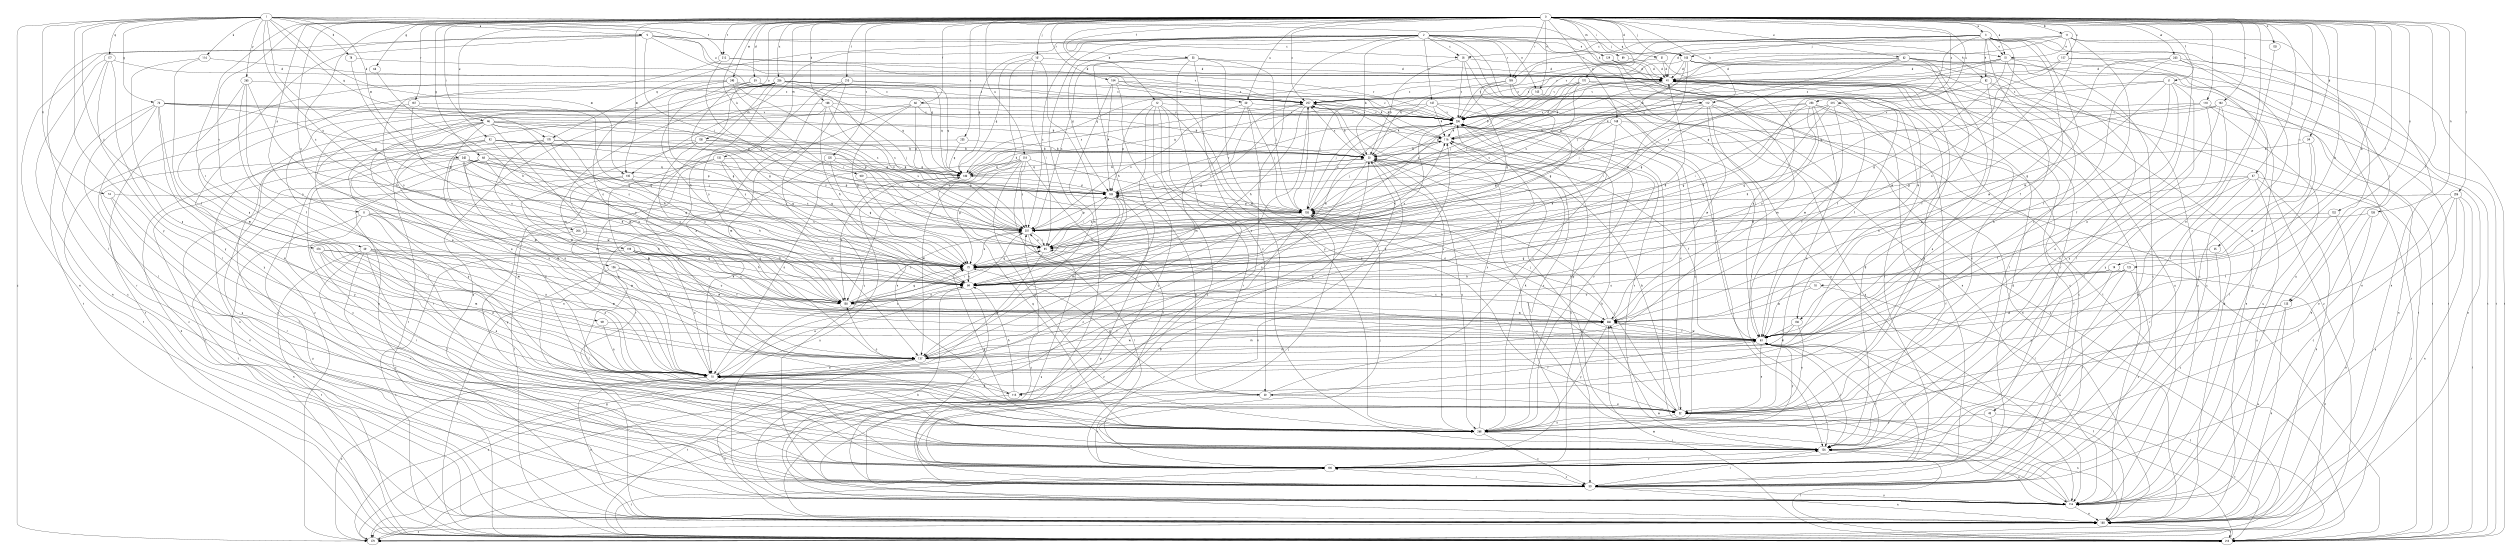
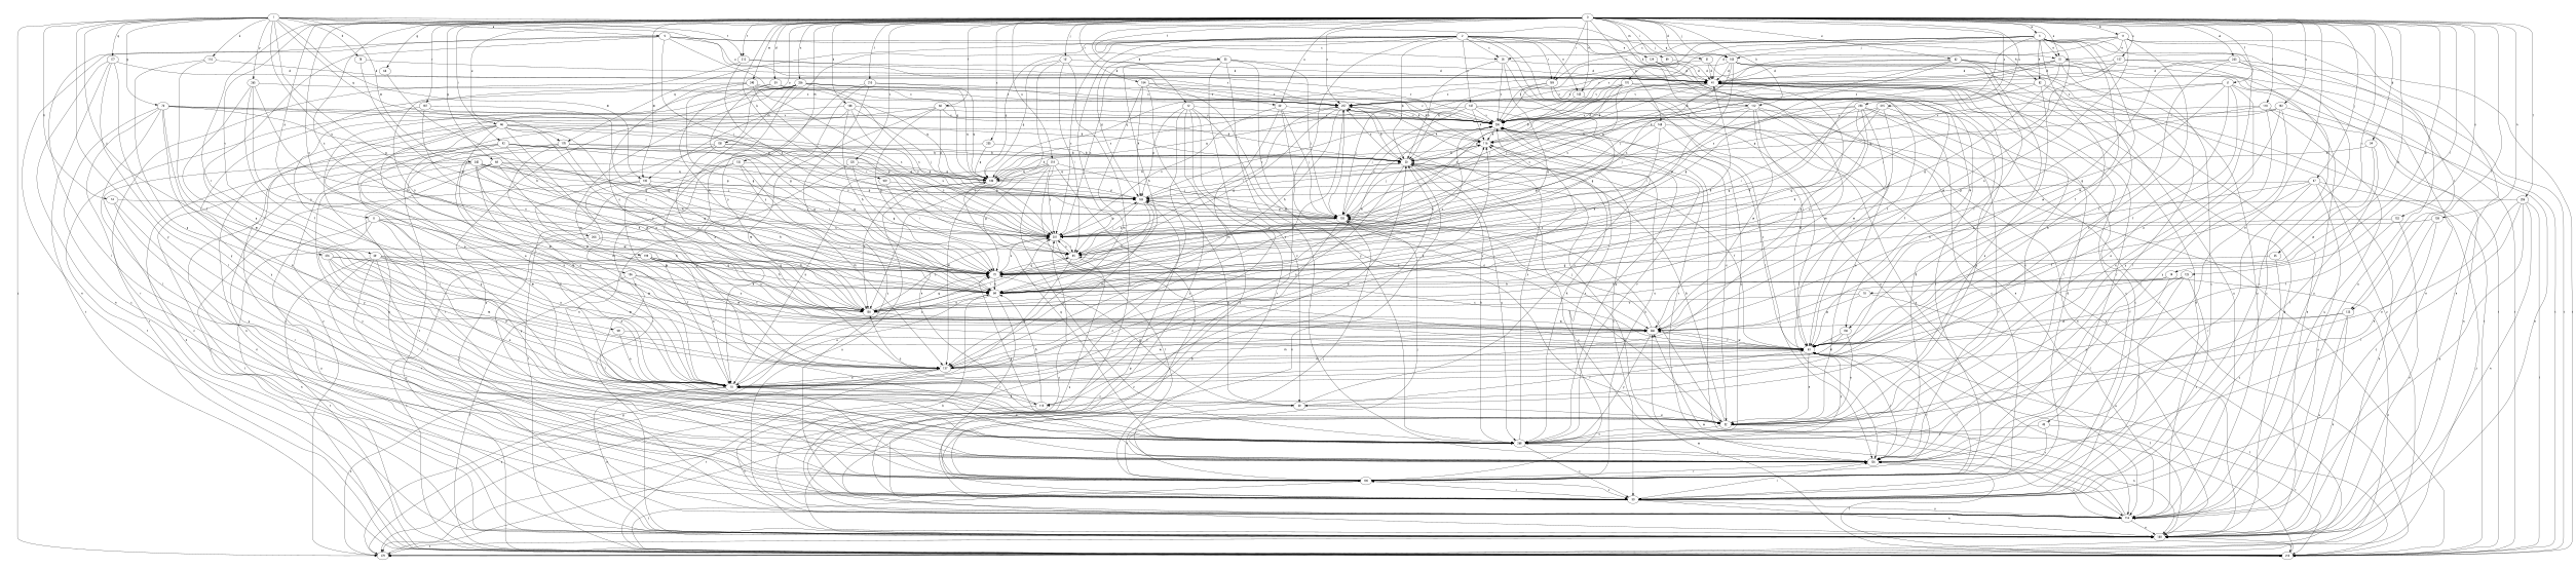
  strict digraph {
    fontname="Roboto Condensed"
    node [fontname="Roboto Condensed"]
    edge [fontname="Roboto Condensed"]
    0
    3
    8
    11
    12
    14
    18
    25
    31
    34
    39
    42
    43
    46
    51
    53
    60
    61
    64
    68
    89
    92
    97
    101
    103
    108
    109
    112
    118
    123
    125
    129
    132
    135
    138
    145
    150
    152
-   153
    156
    157
    168
    170
    181
    184
    187
    189
    192
    199
    206
    210
    212
    215
    218
    221
    225
    231
    240
    243
    253
    255
    256
    257
    28
    82
    115
    136
    148
    201
    63
    236
    246
    268
    224
    10
    84
    190
    20
    29
    41
    158
    279
    169
    30
    52
    126
    73
    180
    116
    213
    95
    137
    105
    1
    9
    n96 [label=70]
    74
    78
    114
    177
    178
    245
    264
    265
    276
    2
    147
    0 -> 3 [label=a]
    0 -> 8 [label=a]
    0 -> 11 [label=b]
    0 -> 12 [label=b]
    0 -> 14 [label=b]
    0 -> 18 [label=b]
    0 -> 25 [label=c]
    0 -> 31 [label=d]
    0 -> 34 [label=d]
    0 -> 39 [label=d]
    0 -> 42 [label=e]
    0 -> 43 [label=e]
    0 -> 46 [label=e]
    0 -> 51 [label=e]
    0 -> 53 [label=f]
    0 -> 60 [label=f]
    0 -> 61 [label=f]
    0 -> 64 [label=g]
    0 -> 68 [label=g]
    0 -> 89 [label=i]
    0 -> 92 [label=i]
    0 -> 97 [label=j]
    0 -> 101 [label=j]
    0 -> 103 [label=j]
    0 -> 108 [label=k]
    0 -> 109 [label=k]
    0 -> 112 [label=k]
    0 -> 118 [label=l]
    0 -> 123 [label=l]
    0 -> 125 [label=l]
    0 -> 129 [label=m]
    0 -> 132 [label=m]
    0 -> 135 [label=m]
    0 -> 138 [label=n]
    0 -> 145 [label=n]
    0 -> 150 [label=o]
    0 -> 152 [label=o]
-   0 -> 153 [label=o]
    0 -> 156 [label=o]
    0 -> 157 [label=o]
    0 -> 168 [label=p]
    0 -> 170 [label=q]
    0 -> 181 [label=r]
    0 -> 184 [label=r]
    0 -> 187 [label=r]
    0 -> 189 [label=r]
    0 -> 192 [label=s]
    0 -> 199 [label=s]
    0 -> 206 [label=t]
    0 -> 210 [label=t]
    0 -> 212 [label=t]
    0 -> 215 [label=u]
    0 -> 218 [label=u]
    0 -> 221 [label=u]
    0 -> 225 [label=v]
    0 -> 231 [label=v]
    0 -> 240 [label=w]
    0 -> 243 [label=w]
    0 -> 253 [label=x]
    0 -> 255 [label=x]
    0 -> 256 [label=x]
    0 -> 257 [label=x]
    3 -> 51 [label=e]
    3 -> 103 [label=j]
    3 -> 125 [label=l]
    3 -> 189 [label=r]
    3 -> 28 [label=c]
    3 -> 82 [label=h]
    3 -> 115 [label=k]
    3 -> 136 [label=m]
    3 -> 148 [label=n]
    3 -> 201 [label=s]
    3 -> 63 [label=f]
    3 -> 236 [label=v]
    3 -> 246 [label=w]
    8 -> 201 [label=s]
    8 -> 268 [label=y]
    8 -> 224 [label=u]
    8 -> 10 [label=a]
    8 -> 84 [label=h]
    8 -> 190 [label=r]
    11 -> 51 [label=e]
    11 -> 148 [label=n]
    11 -> 236 [label=v]
    11 -> 224 [label=u]
    11 -> 20 [label=b]
    11 -> 29 [label=c]
    11 -> 41 [label=d]
    11 -> 158 [label=o]
    12 -> 236 [label=v]
    12 -> 190 [label=r]
    12 -> 29 [label=c]
    12 -> 279 [label=z]
    12 -> 169 [label=p]
    12 -> 30 [label=c]
    12 -> 52 [label=e]
    14 -> 63 [label=f]
    14 -> 84 [label=h]
    14 -> 279 [label=z]
    14 -> 126 [label=l]
    18 -> 246 [label=w]
    18 -> 224 [label=u]
    18 -> 158 [label=o]
    25 -> 30 [label=c]
    25 -> 73 [label=g]
    31 -> 190 [label=r]
    31 -> 41 [label=d]
    31 -> 180 [label=q]
    34 -> 246 [label=w]
    34 -> 20 [label=b]
    34 -> 126 [label=l]
    39 -> 257 [label=x]
    39 -> 84 [label=h]
    39 -> 73 [label=g]
    39 -> 116 [label=k]
    42 -> 201 [label=s]
    42 -> 63 [label=f]
    42 -> 236 [label=v]
    42 -> 224 [label=u]
    42 -> 10 [label=a]
    42 -> 41 [label=d]
    42 -> 73 [label=g]
    42 -> 213 [label=t]
    43 -> 268 [label=y]
    43 -> 190 [label=r]
    43 -> 213 [label=t]
    46 -> 148 [label=n]
    46 -> 201 [label=s]
    46 -> 246 [label=w]
    46 -> 268 [label=y]
    46 -> 224 [label=u]
    46 -> 10 [label=a]
    46 -> 84 [label=h]
    46 -> 158 [label=o]
    46 -> 116 [label=k]
    46 -> 95 [label=i]
    46 -> 137 [label=m]
    51 -> 41 [label=d]
    51 -> 169 [label=p]
    51 -> 30 [label=c]
    51 -> 126 [label=l]
    51 -> 73 [label=g]
    51 -> 213 [label=t]
    51 -> 105 [label=j]
    53 -> 201 [label=s]
    53 -> 268 [label=y]
    53 -> 10 [label=a]
    53 -> 84 [label=h]
    53 -> 41 [label=d]
    53 -> 126 [label=l]
    53 -> 105 [label=j]
    60 -> 236 [label=v]
    60 -> 20 [label=b]
    60 -> 169 [label=p]
    60 -> 73 [label=g]
    60 -> 213 [label=t]
    60 -> 137 [label=m]
    61 -> 257 [label=x]
    61 -> 63 [label=f]
    61 -> 268 [label=y]
    61 -> 169 [label=p]
    61 -> 30 [label=c]
    61 -> 52 [label=e]
    61 -> 73 [label=g]
    64 -> 84 [label=h]
    68 -> 148 [label=n]
    68 -> 201 [label=s]
    68 -> 246 [label=w]
    68 -> 126 [label=l]
    68 -> 73 [label=g]
    68 -> 180 [label=q]
    68 -> 137 [label=m]
    89 -> 236 [label=v]
    89 -> 41 [label=d]
    92 -> 148 [label=n]
    92 -> 201 [label=s]
    92 -> 10 [label=a]
    92 -> 20 [label=b]
    92 -> 158 [label=o]
    92 -> 169 [label=p]
    92 -> 30 [label=c]
    97 -> 148 [label=n]
    97 -> 63 [label=f]
    97 -> 224 [label=u]
    97 -> 84 [label=h]
    97 -> 190 [label=r]
    97 -> 279 [label=z]
    97 -> 169 [label=p]
    101 -> 41 [label=d]
    101 -> 158 [label=o]
    101 -> 30 [label=c]
    101 -> 180 [label=q]
    101 -> 95 [label=i]
    103 -> 201 [label=s]
    103 -> 224 [label=u]
    103 -> 20 [label=b]
    103 -> 41 [label=d]
    103 -> 279 [label=z]
    103 -> 73 [label=g]
    103 -> 213 [label=t]
    108 -> 201 [label=s]
    108 -> 236 [label=v]
    108 -> 10 [label=a]
    108 -> 84 [label=h]
    108 -> 126 [label=l]
    108 -> 105 [label=j]
    109 -> 169 [label=p]
    109 -> 95 [label=i]
    112 -> 148 [label=n]
    112 -> 236 [label=v]
    112 -> 246 [label=w]
    112 -> 52 [label=e]
    112 -> 126 [label=l]
    112 -> 116 [label=k]
    112 -> 95 [label=i]
    118 -> 148 [label=n]
    118 -> 236 [label=v]
    118 -> 224 [label=u]
    118 -> 126 [label=l]
    118 -> 73 [label=g]
    123 -> 63 [label=f]
    123 -> 84 [label=h]
    123 -> 190 [label=r]
    123 -> 158 [label=o]
    123 -> 30 [label=c]
    125 -> 148 [label=n]
    125 -> 246 [label=w]
    125 -> 224 [label=u]
    125 -> 10 [label=a]
    129 -> 63 [label=f]
    129 -> 41 [label=d]
    129 -> 137 [label=m]
    132 -> 190 [label=r]
    132 -> 52 [label=e]
    132 -> 180 [label=q]
    132 -> 213 [label=t]
    132 -> 137 [label=m]
    135 -> 201 [label=s]
    135 -> 10 [label=a]
    135 -> 84 [label=h]
    135 -> 169 [label=p]
    135 -> 213 [label=t]
    138 -> 201 [label=s]
    138 -> 52 [label=e]
    138 -> 126 [label=l]
    145 -> 201 [label=s]
    145 -> 30 [label=c]
    150 -> 201 [label=s]
    150 -> 20 [label=b]
    150 -> 158 [label=o]
    150 -> 52 [label=e]
    150 -> 73 [label=g]
    150 -> 137 [label=m]
    152 -> 148 [label=n]
    152 -> 201 [label=s]
    152 -> 63 [label=f]
-   153 -> 190 [label=r]
    156 -> 246 [label=w]
    156 -> 84 [label=h]
    156 -> 158 [label=o]
    156 -> 126 [label=l]
    156 -> 213 [label=t]
    157 -> 236 [label=v]
    157 -> 224 [label=u]
+   157 -> 41 [label=d]
    157 -> 213 [label=t]
    157 -> 95 [label=i]
    168 -> 268 [label=y]
    168 -> 84 [label=h]
    168 -> 116 [label=k]
    168 -> 213 [label=t]
    168 -> 95 [label=i]
    170 -> 257 [label=x]
    170 -> 201 [label=s]
    170 -> 63 [label=f]
    170 -> 268 [label=y]
    170 -> 20 [label=b]
    170 -> 169 [label=p]
    170 -> 105 [label=j]
    181 -> 63 [label=f]
    181 -> 10 [label=a]
    184 -> 257 [label=x]
    184 -> 246 [label=w]
    184 -> 169 [label=h]
    184 -> 30 [label=c]
    184 -> 116 [label=k]
    184 -> 137 [label=m]
    187 -> 236 [label=v]
    187 -> 158 [label=o]
    187 -> 73 [label=g]
    187 -> 213 [label=t]
    189 -> 257 [label=x]
    189 -> 224 [label=u]
    189 -> 279 [label=z]
    189 -> 73 [label=g]
    189 -> 105 [label=j]
    192 -> 148 [label=n]
    192 -> 236 [label=v]
    192 -> 268 [label=y]
    192 -> 52 [label=e]
    192 -> 180 [label=q]
    199 -> 63 [label=f]
    199 -> 10 [label=a]
    199 -> 84 [label=h]
    199 -> 158 [label=o]
    199 -> 73 [label=g]
    199 -> 213 [label=t]
    206 -> 148 [label=n]
    206 -> 224 [label=u]
    206 -> 30 [label=c]
    206 -> 52 [label=e]
    206 -> 213 [label=t]
    206 -> 105 [label=j]
    210 -> 257 [label=x]
    210 -> 148 [label=n]
    210 -> 10 [label=a]
    210 -> 30 [label=c]
    210 -> 180 [label=q]
    212 -> 201 [label=s]
    212 -> 236 [label=v]
    212 -> 41 [label=d]
    212 -> 158 [label=o]
    215 -> 63 [label=f]
    215 -> 236 [label=v]
    215 -> 52 [label=e]
    215 -> 73 [label=g]
    215 -> 95 [label=i]
    218 -> 201 [label=s]
    218 -> 63 [label=f]
    218 -> 268 [label=y]
    218 -> 10 [label=a]
    218 -> 190 [label=r]
    218 -> 73 [label=g]
    218 -> 180 [label=q]
    218 -> 137 [label=m]
    218 -> 105 [label=j]
    221 -> 201 [label=s]
    221 -> 236 [label=v]
    221 -> 52 [label=e]
    221 -> 137 [label=m]
    221 -> 105 [label=j]
    225 -> 190 [label=r]
    225 -> 73 [label=g]
    225 -> 180 [label=q]
    225 -> 95 [label=i]
    231 -> 63 [label=f]
    231 -> 10 [label=a]
    231 -> 190 [label=r]
    231 -> 30 [label=c]
    231 -> 126 [label=l]
    231 -> 73 [label=g]
    231 -> 213 [label=t]
    231 -> 137 [label=m]
    240 -> 257 [label=x]
    240 -> 201 [label=s]
    240 -> 158 [label=o]
    240 -> 73 [label=g]
    240 -> 180 [label=q]
    240 -> 213 [label=t]
    240 -> 95 [label=i]
    243 -> 63 [label=f]
    243 -> 246 [label=w]
    243 -> 10 [label=a]
    243 -> 41 [label=d]
    243 -> 30 [label=c]
    243 -> 213 [label=t]
    253 -> 236 [label=v]
    253 -> 246 [label=w]
    253 -> 84 [label=h]
    253 -> 158 [label=o]
    253 -> 30 [label=c]
    253 -> 126 [label=l]
    253 -> 73 [label=g]
    253 -> 105 [label=j]
    255 -> 10 [label=a]
    255 -> 20 [label=b]
    255 -> 180 [label=q]
    256 -> 257 [label=x]
    256 -> 148 [label=n]
    256 -> 201 [label=s]
    256 -> 236 [label=v]
    256 -> 268 [label=y]
    256 -> 224 [label=u]
    256 -> 190 [label=m]
    256 -> 158 [label=o]
    256 -> 279 [label=z]
    256 -> 180 [label=q]
    256 -> 137 [label=m]
    257 -> 236 [label=v]
    257 -> 84 [label=h]
    257 -> 20 [label=b]
    257 -> 73 [label=g]
    257 -> 95 [label=i]
    257 -> 105 [label=j]
    28 -> 236 [label=v]
    28 -> 20 [label=b]
    28 -> 41 [label=d]
    28 -> 126 [label=l]
    28 -> 73 [label=g]
    82 -> 257 [label=x]
    82 -> 148 [label=n]
    82 -> 84 [label=h]
    82 -> 52 [label=e]
    82 -> 126 [label=l]
    115 -> 148 [label=n]
    115 -> 84 [label=h]
    115 -> 20 [label=b]
    115 -> 158 [label=o]
    136 -> 63 [label=f]
    136 -> 52 [label=e]
    136 -> 137 [label=m]
    148 -> 63 [label=f]
    148 -> 41 [label=d]
    148 -> 279 [label=z]
    148 -> 169 [label=p]
    148 -> 213 [label=t]
    201 -> 169 [label=p]
    201 -> 126 [label=l]
    201 -> 95 [label=i]
    63 -> 236 [label=v]
    63 -> 246 [label=w]
    63 -> 268 [label=y]
    63 -> 190 [label=r]
    63 -> 52 [label=e]
    63 -> 126 [label=l]
    63 -> 95 [label=c]
    63 -> 137 [label=m]
    236 -> 257 [label=x]
    236 -> 268 [label=y]
    236 -> 84 [label=h]
    236 -> 116 [label=k]
    246 -> 63 [label=f]
    246 -> 268 [label=y]
    246 -> 41 [label=d]
    246 -> 137 [label=m]
    246 -> 105 [label=j]
    268 -> 257 [label=x]
    268 -> 236 [label=v]
    268 -> 10 [label=a]
    268 -> 20 [label=b]
    268 -> 30 [label=c]
    268 -> 126 [label=l]
    268 -> 73 [label=g]
    268 -> 180 [label=q]
    268 -> 116 [label=k]
    224 -> 148 [label=n]
    224 -> 201 [label=s]
    224 -> 246 [label=w]
    224 -> 84 [label=h]
    224 -> 20 [label=b]
    224 -> 41 [label=d]
    10 -> 115 [label=k]
    10 -> 148 [label=n]
    10 -> 201 [label=s]
    10 -> 236 [label=v]
    10 -> 29 [label=c]
    10 -> 279 [label=z]
    84 -> 236 [label=v]
    84 -> 10 [label=a]
    84 -> 190 [label=r]
    84 -> 41 [label=d]
    84 -> 158 [label=o]
    190 -> 257 [label=x]
    190 -> 63 [label=f]
    190 -> 30 [label=c]
    190 -> 116 [label=k]
    190 -> 213 [label=t]
    190 -> 105 [label=j]
    20 -> 257 [label=x]
    20 -> 148 [label=n]
    20 -> 63 [label=f]
    20 -> 268 [label=y]
    20 -> 224 [label=u]
    20 -> 10 [label=a]
    20 -> 180 [label=q]
    29 -> 63 [label=f]
    29 -> 236 [label=v]
    29 -> 190 [label=r]
    29 -> 169 [label=p]
    29 -> 52 [label=e]
    29 -> 73 [label=g]
    41 -> 257 [label=x]
    41 -> 190 [label=r]
    41 -> 30 [label=c]
    41 -> 116 [label=k]
    41 -> 213 [label=t]
    41 -> 105 [label=j]
    158 -> 201 [label=s]
    158 -> 246 [label=w]
    158 -> 73 [label=g]
    158 -> 95 [label=i]
    279 -> 20 [label=b]
    279 -> 73 [label=g]
    169 -> 236 [label=v]
    169 -> 84 [label=h]
    169 -> 95 [label=i]
    169 -> 137 [label=m]
    169 -> 105 [label=j]
    30 -> 148 [label=n]
    30 -> 224 [label=u]
    30 -> 190 [label=r]
    30 -> 41 [label=d]
    30 -> 126 [label=l]
    30 -> 105 [label=j]
    52 -> 148 [label=n]
    52 -> 268 [label=y]
    52 -> 20 [label=b]
    52 -> 105 [label=j]
    126 -> 236 [label=v]
    126 -> 224 [label=u]
    126 -> 190 [label=r]
    126 -> 41 [label=d]
    126 -> 213 [label=t]
    73 -> 201 [label=s]
    73 -> 84 [label=h]
    73 -> 116 [label=k]
    180 -> 257 [label=x]
    180 -> 224 [label=u]
    180 -> 20 [label=b]
    180 -> 158 [label=o]
    180 -> 169 [label=p]
    180 -> 116 [label=k]
    116 -> 20 [label=b]
    116 -> 41 [label=d]
    116 -> 30 [label=c]
    116 -> 105 [label=j]
    213 -> 63 [label=f]
    213 -> 236 [label=v]
    213 -> 246 [label=w]
    95 -> 201 [label=s]
    95 -> 224 [label=u]
    95 -> 10 [label=a]
    95 -> 73 [label=g]
    137 -> 257 [label=x]
    137 -> 246 [label=w]
    137 -> 10 [label=a]
    137 -> 279 [label=z]
    137 -> 116 [label=k]
    137 -> 213 [label=t]
    105 -> 201 [label=s]
    105 -> 236 [label=v]
    105 -> 279 [label=z]
    105 -> 169 [label=p]
    1 -> 112 [label=k]
    1 -> 135 [label=m]
    1 -> 212 [label=t]
    1 -> 221 [label=u]
    1 -> 268 [label=y]
    1 -> 279 [label=z]
    1 -> 73 [label=g]
    1 -> 9 [label=a]
    1 -> n96 [label=g]
    1 -> 74 [label=h]
    1 -> 78 [label=h]
    1 -> 114 [label=k]
    1 -> 177 [label=q]
    1 -> 178 [label=q]
    1 -> 245 [label=w]
    1 -> 264 [label=y]
    1 -> 265 [label=y]
    1 -> 276 [label=z]
    9 -> 51 [label=e]
    9 -> 28 [label=c]
    9 -> 148 [label=n]
    9 -> 236 [label=v]
    9 -> 10 [label=a]
    9 -> 126 [label=l]
    9 -> 180 [label=q]
    9 -> 105 [label=j]
    n96 -> 236 [label=v]
    n96 -> 268 [label=y]
    n96 -> 190 [label=r]
    n96 -> 20 [label=b]
    n96 -> 169 [label=p]
    n96 -> 30 [label=c]
    n96 -> 52 [label=e]
    n96 -> 126 [label=l]
    n96 -> 73 [label=g]
    74 -> 190 [label=r]
    74 -> 126 [label=l]
    74 -> 105 [label=j]
    78 -> 41 [label=d]
    78 -> 73 [label=g]
    114 -> 63 [label=f]
    114 -> 10 [label=a]
    114 -> 41 [label=d]
    177 -> 148 [label=n]
    177 -> 268 [label=y]
    177 -> 41 [label=d]
    177 -> 126 [label=l]
    177 -> 213 [label=t]
    178 -> 10 [label=a]
    178 -> 20 [label=b]
    178 -> 158 [label=o]
    178 -> 30 [label=c]
    178 -> 73 [label=g]
    178 -> 213 [label=t]
    245 -> 201 [label=s]
    245 -> 246 [label=w]
    245 -> 268 [label=y]
    245 -> 84 [label=h]
    245 -> 169 [label=p]
    245 -> 30 [label=c]
    245 -> 180 [label=q]
    245 -> 105 [label=j]
    264 -> 148 [label=n]
    264 -> 84 [label=h]
    264 -> 95 [label=i]
    265 -> 257 [label=x]
    265 -> 63 [label=f]
    265 -> 84 [label=h]
    265 -> 158 [label=o]
    265 -> 137 [label=m]
    276 -> 246 [label=w]
    276 -> 10 [label=a]
    276 -> 52 [label=e]
    276 -> 73 [label=g]
    276 -> 137 [label=m]
    2 -> 103 [label=j]
    2 -> 135 [label=m]
    2 -> 145 [label=n]
    2 -> 189 [label=r]
    2 -> 28 [label=c]
    2 -> 82 [label=h]
    2 -> 115 [label=k]
    2 -> 136 [label=m]
    2 -> 148 [label=n]
    2 -> 201 [label=s]
    2 -> 224 [label=u]
    2 -> 20 [label=b]
    2 -> 169 [label=p]
    2 -> 180 [label=q]
    2 -> 213 [label=t]
    2 -> 95 [label=i]
    2 -> 178 [label=q]
    2 -> 147 [label=n]
    147 -> 63 [label=f]
    147 -> 236 [label=v]
    147 -> 52 [label=e]
    147 -> 180 [label=q]
    147 -> 116 [label=k]
    147 -> 105 [label=j]
  }
